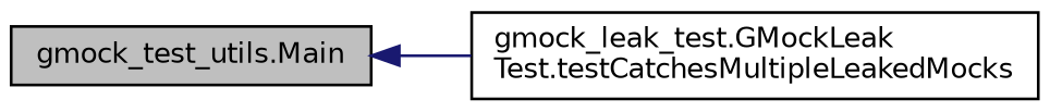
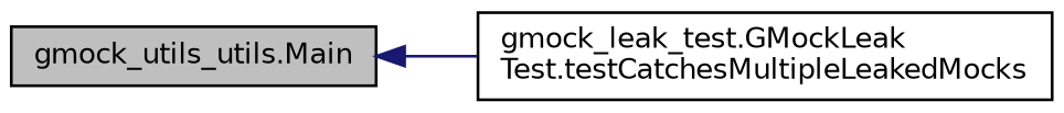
  digraph {
    rankdir=LR
    node [color=black fontname=Helvetica fontsize=10 shape=record style=filled]
-   n1 [fillcolor=grey75 fontcolor=black height=0.2 label="gmock_test_utils.Main" width=0.4]
+   n1 [fillcolor=grey75 fontcolor=black height=0.2 label="gmock_utils_utils.Main" width=0.4]
    n2 [fillcolor=white height=0.2 label="gmock_leak_test.GMockLeak\lTest.testCatchesMultipleLeakedMocks" width=0.4]
    n1 -> n2 [color=midnightblue dir=back fontname=Helvetica fontsize=10 labelfontname=Helvetica labelfontsize=10 style=solid]
  }
